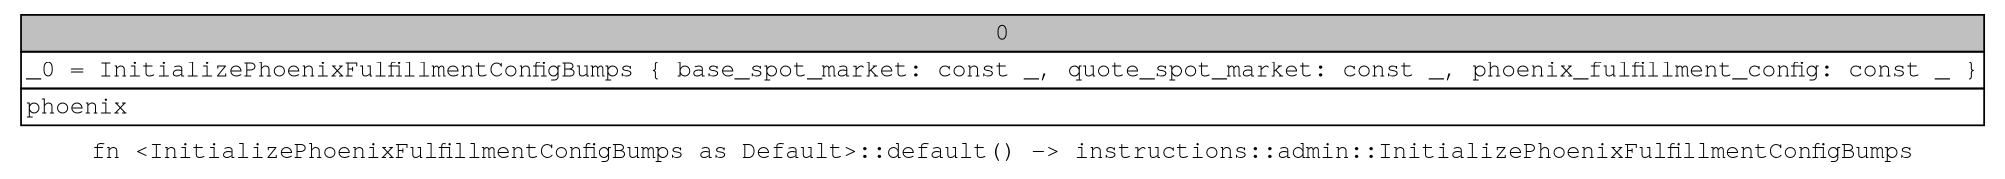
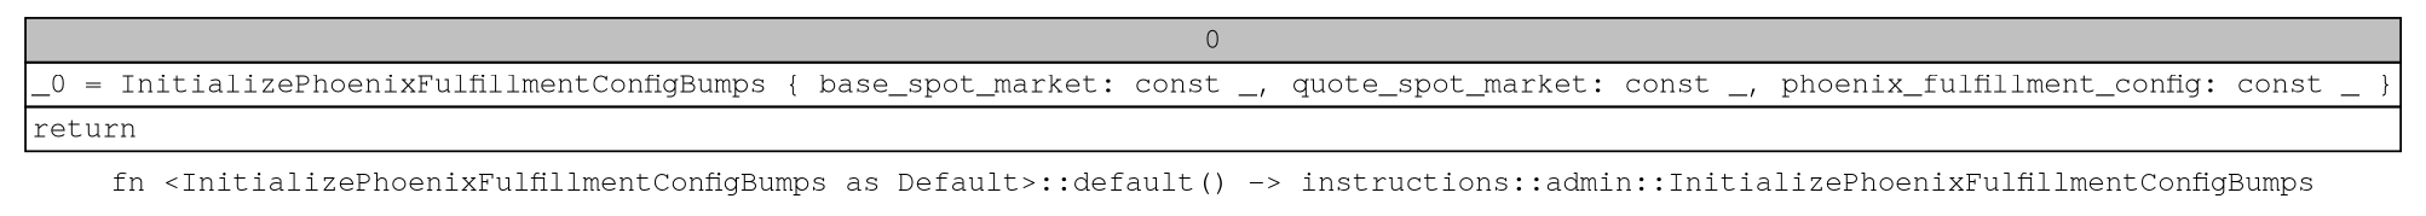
  digraph {
    fontname="Courier, monospace"
    label=<fn &lt;InitializePhoenixFulfillmentConfigBumps as Default&gt;::default() -&gt; instructions::admin::InitializePhoenixFulfillmentConfigBumps<br align="left"/>>
-   n1 [fontname="Courier, monospace" label=<<table border="0" cellborder="1" cellspacing="0"><tr><td bgcolor="gray" align="center" colspan="1">0</td></tr><tr><td align="left" balign="left">_0 = InitializePhoenixFulfillmentConfigBumps { base_spot_market: const _, quote_spot_market: const _, phoenix_fulfillment_config: const _ }<br/></td></tr><tr><td align="left">phoenix</td></tr></table>> shape=none]
+   n1 [fontname="Courier, monospace" label=<<table border="0" cellborder="1" cellspacing="0"><tr><td bgcolor="gray" align="center" colspan="1">0</td></tr><tr><td align="left" balign="left">_0 = InitializePhoenixFulfillmentConfigBumps { base_spot_market: const _, quote_spot_market: const _, phoenix_fulfillment_config: const _ }<br/></td></tr><tr><td align="left">return</td></tr></table>> shape=none]
  }
